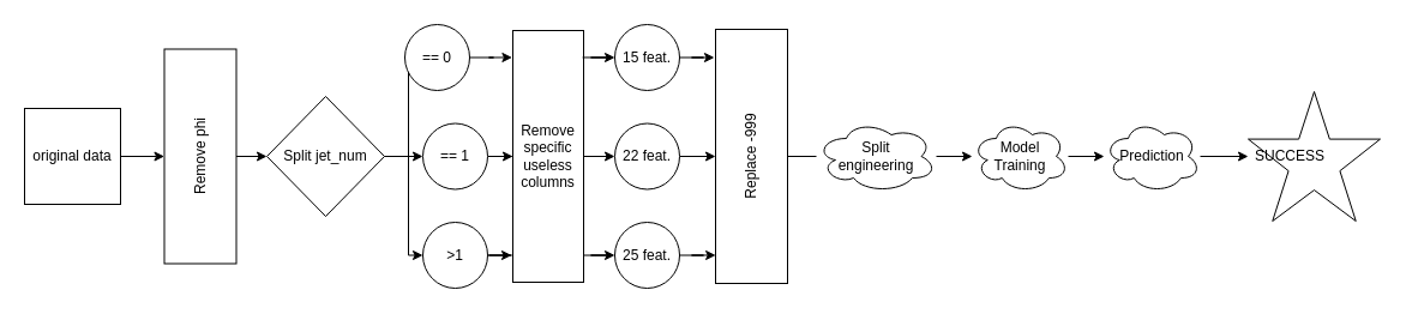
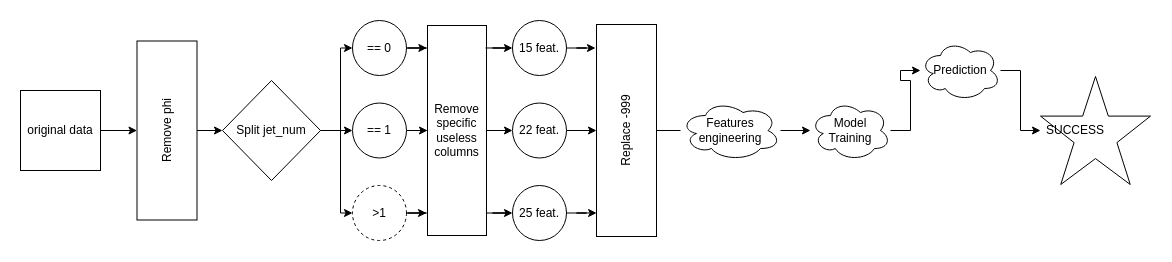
  <mxCell id="0" />
  <mxCell id="1" parent="0" />
  <mxCell id="2" value="&lt;div&gt;original data&lt;/div&gt;" style="whiteSpace=wrap;html=1;aspect=fixed;" parent="1" vertex="1"><mxGeometry x="20" y="90" width="80" height="80" as="geometry" /></mxCell>
  <mxCell id="3" value="Remove phi" style="rounded=0;whiteSpace=wrap;html=1;rotation=-90;" parent="1" vertex="1"><mxGeometry x="77" y="100" width="179" height="60" as="geometry" /></mxCell>
  <mxCell id="4" value="" style="edgeStyle=orthogonalEdgeStyle;rounded=0;orthogonalLoop=1;jettySize=auto;html=1;exitX=1;exitY=0.5;exitDx=0;exitDy=0;" parent="1" source="2" target="3" edge="1"><mxGeometry relative="1" as="geometry"><mxPoint x="164.998" y="130.333" as="sourcePoint" /></mxGeometry></mxCell>
  <mxCell id="5" value="" style="edgeStyle=orthogonalEdgeStyle;rounded=0;orthogonalLoop=1;jettySize=auto;html=1;endArrow=classic;endFill=1;" parent="1" source="8" target="12" edge="1"><mxGeometry relative="1" as="geometry"><mxPoint x="669" y="130" as="targetPoint" /></mxGeometry></mxCell>
  <mxCell id="6" style="edgeStyle=orthogonalEdgeStyle;rounded=0;orthogonalLoop=1;jettySize=auto;html=1;entryX=0;entryY=0.5;entryDx=0;entryDy=0;endArrow=classic;endFill=1;" parent="1" source="8" target="16" edge="1"><mxGeometry relative="1" as="geometry"><Array as="points"><mxPoint x="340" y="130" /><mxPoint x="340" y="47" /></Array></mxGeometry></mxCell>
  <mxCell id="7" style="edgeStyle=orthogonalEdgeStyle;rounded=0;orthogonalLoop=1;jettySize=auto;html=1;entryX=0;entryY=0.5;entryDx=0;entryDy=0;endArrow=classic;endFill=1;" parent="1" source="8" target="14" edge="1"><mxGeometry relative="1" as="geometry"><Array as="points"><mxPoint x="340" y="130" /><mxPoint x="340" y="213" /></Array></mxGeometry></mxCell>
  <mxCell id="8" value="Split jet_num" style="rhombus;whiteSpace=wrap;html=1;" parent="1" vertex="1"><mxGeometry x="222" y="80" width="98" height="100" as="geometry" /></mxCell>
  <mxCell id="9" style="edgeStyle=orthogonalEdgeStyle;rounded=0;orthogonalLoop=1;jettySize=auto;html=1;" parent="1" source="3" target="8" edge="1"><mxGeometry relative="1" as="geometry"><mxPoint x="310.998" y="130.333" as="sourcePoint" /></mxGeometry></mxCell>
  <mxCell id="10" value="&lt;div&gt;Remove specific useless columns&lt;/div&gt;" style="rounded=0;whiteSpace=wrap;html=1;direction=south;" parent="1" vertex="1"><mxGeometry x="427" y="25" width="59" height="210" as="geometry" /></mxCell>
  <mxCell id="11" value="" style="edgeStyle=orthogonalEdgeStyle;rounded=0;orthogonalLoop=1;jettySize=auto;html=1;endArrow=classic;endFill=1;" parent="1" source="12" target="10" edge="1"><mxGeometry relative="1" as="geometry" /></mxCell>
  <mxCell id="12" value="== 1" style="ellipse;whiteSpace=wrap;html=1;aspect=fixed;direction=south;" parent="1" vertex="1"><mxGeometry x="352" y="102.5" width="54" height="55" as="geometry" /></mxCell>
  <mxCell id="13" style="edgeStyle=orthogonalEdgeStyle;rounded=0;orthogonalLoop=1;jettySize=auto;html=1;entryX=0.893;entryY=1.017;entryDx=0;entryDy=0;entryPerimeter=0;endArrow=classic;endFill=1;" parent="1" source="14" target="10" edge="1"><mxGeometry relative="1" as="geometry" /></mxCell>
- <mxCell id="14" value="&lt;div&gt;&amp;gt;1&lt;/div&gt;" style="ellipse;whiteSpace=wrap;html=1;aspect=fixed;" parent="1" vertex="1"><mxGeometry x="352" y="185" width="54" height="55" as="geometry" /></mxCell>
+ <mxCell id="14" value="&lt;div&gt;&amp;gt;1&lt;/div&gt;" style="ellipse;whiteSpace=wrap;html=1;aspect=fixed;dashed=1;" parent="1" vertex="1"><mxGeometry x="352" y="185" width="54" height="55" as="geometry" /></mxCell>
  <mxCell id="15" style="edgeStyle=orthogonalEdgeStyle;rounded=0;orthogonalLoop=1;jettySize=auto;html=1;endArrow=classic;endFill=1;entryX=0.107;entryY=1.01;entryDx=0;entryDy=0;entryPerimeter=0;" parent="1" source="16" target="10" edge="1"><mxGeometry relative="1" as="geometry"><mxPoint x="750" y="60" as="targetPoint" /></mxGeometry></mxCell>
- <mxCell id="16" value="&lt;div&gt;== 0&lt;/div&gt;" style="ellipse;whiteSpace=wrap;html=1;aspect=fixed;" parent="1" vertex="1"><mxGeometry x="337" y="20" width="54" height="55" as="geometry" /></mxCell>
+ <mxCell id="16" value="&lt;div&gt;== 0&lt;/div&gt;" style="ellipse;whiteSpace=wrap;html=1;aspect=fixed;" parent="1" vertex="1"><mxGeometry x="352" y="20" width="54" height="55" as="geometry" /></mxCell>
  <mxCell id="17" style="edgeStyle=orthogonalEdgeStyle;rounded=0;orthogonalLoop=1;jettySize=auto;html=1;endArrow=classic;endFill=1;exitX=0.107;exitY=0.015;exitDx=0;exitDy=0;exitPerimeter=0;" parent="1" source="10" target="19" edge="1"><mxGeometry relative="1" as="geometry" /></mxCell>
  <mxCell id="18" style="edgeStyle=orthogonalEdgeStyle;rounded=0;orthogonalLoop=1;jettySize=auto;html=1;entryX=0.111;entryY=1.017;entryDx=0;entryDy=0;entryPerimeter=0;endArrow=classic;endFill=1;" parent="1" source="19" target="27" edge="1"><mxGeometry relative="1" as="geometry" /></mxCell>
  <mxCell id="19" value="&lt;div&gt;15 feat.&lt;/div&gt;" style="ellipse;whiteSpace=wrap;html=1;aspect=fixed;" parent="1" vertex="1"><mxGeometry x="512" y="20" width="54" height="55" as="geometry" /></mxCell>
  <mxCell id="20" value="" style="edgeStyle=orthogonalEdgeStyle;rounded=0;orthogonalLoop=1;jettySize=auto;html=1;endArrow=classic;endFill=1;" parent="1" source="10" target="22" edge="1"><mxGeometry relative="1" as="geometry" /></mxCell>
  <mxCell id="21" style="edgeStyle=orthogonalEdgeStyle;rounded=0;orthogonalLoop=1;jettySize=auto;html=1;endArrow=classic;endFill=1;" parent="1" source="22" target="27" edge="1"><mxGeometry relative="1" as="geometry" /></mxCell>
  <mxCell id="22" value="&lt;div&gt;22 feat.&lt;/div&gt;" style="ellipse;whiteSpace=wrap;html=1;aspect=fixed;" parent="1" vertex="1"><mxGeometry x="512" y="102.5" width="54" height="55" as="geometry" /></mxCell>
  <mxCell id="23" style="edgeStyle=orthogonalEdgeStyle;rounded=0;orthogonalLoop=1;jettySize=auto;html=1;endArrow=classic;endFill=1;exitX=0.893;exitY=0.002;exitDx=0;exitDy=0;exitPerimeter=0;" parent="1" source="10" target="25" edge="1"><mxGeometry relative="1" as="geometry" /></mxCell>
  <mxCell id="24" style="edgeStyle=orthogonalEdgeStyle;rounded=0;orthogonalLoop=1;jettySize=auto;html=1;entryX=0.889;entryY=0.998;entryDx=0;entryDy=0;entryPerimeter=0;endArrow=classic;endFill=1;" parent="1" source="25" target="27" edge="1"><mxGeometry relative="1" as="geometry" /></mxCell>
  <mxCell id="25" value="&lt;div&gt;25 feat.&lt;/div&gt;" style="ellipse;whiteSpace=wrap;html=1;aspect=fixed;" parent="1" vertex="1"><mxGeometry x="512" y="185" width="54" height="55" as="geometry" /></mxCell>
  <mxCell id="26" style="edgeStyle=orthogonalEdgeStyle;rounded=0;orthogonalLoop=1;jettySize=auto;html=1;endArrow=none;endFill=1;" parent="1" source="27" target="29" edge="1"><mxGeometry relative="1" as="geometry" /></mxCell>
  <mxCell id="27" value="Replace -999" style="rounded=0;whiteSpace=wrap;html=1;direction=west;rotation=-90;" parent="1" vertex="1"><mxGeometry x="520" y="100" width="212" height="60" as="geometry" /></mxCell>
  <mxCell id="28" value="" style="edgeStyle=orthogonalEdgeStyle;rounded=0;orthogonalLoop=1;jettySize=auto;html=1;endArrow=classic;endFill=1;" parent="1" source="29" target="31" edge="1"><mxGeometry relative="1" as="geometry" /></mxCell>
- <mxCell id="29" value="&lt;div&gt;Split&lt;/div&gt;&lt;div&gt;engineering&lt;/div&gt;" style="ellipse;shape=cloud;whiteSpace=wrap;html=1;" parent="1" vertex="1"><mxGeometry x="680" y="100" width="100" height="60" as="geometry" /></mxCell>
+ <mxCell id="29" value="&lt;div&gt;Features&lt;/div&gt;&lt;div&gt;engineering&lt;/div&gt;" style="ellipse;shape=cloud;whiteSpace=wrap;html=1;" parent="1" vertex="1"><mxGeometry x="680" y="100" width="100" height="60" as="geometry" /></mxCell>
  <mxCell id="30" value="" style="edgeStyle=orthogonalEdgeStyle;rounded=0;orthogonalLoop=1;jettySize=auto;html=1;endArrow=classic;endFill=1;" parent="1" source="31" target="33" edge="1"><mxGeometry relative="1" as="geometry" /></mxCell>
  <mxCell id="31" value="&lt;div&gt;Model Training&lt;/div&gt;" style="ellipse;shape=cloud;whiteSpace=wrap;html=1;" parent="1" vertex="1"><mxGeometry x="810" y="100" width="80" height="60" as="geometry" /></mxCell>
  <mxCell id="32" value="" style="edgeStyle=orthogonalEdgeStyle;rounded=0;orthogonalLoop=1;jettySize=auto;html=1;endArrow=classic;endFill=1;" parent="1" source="33" target="35" edge="1"><mxGeometry relative="1" as="geometry" /></mxCell>
- <mxCell id="33" value="Prediction" style="ellipse;shape=cloud;whiteSpace=wrap;html=1;" parent="1" vertex="1"><mxGeometry x="920" y="100" width="80" height="60" as="geometry" /></mxCell>
+ <mxCell id="33" value="Prediction" style="ellipse;shape=cloud;whiteSpace=wrap;html=1;" parent="1" vertex="1"><mxGeometry x="920" y="40" width="80" height="60" as="geometry" /></mxCell>
  <mxCell id="34" value="" style="group" parent="1" vertex="1" connectable="0"><mxGeometry x="1040" y="76" width="110" height="108" as="geometry" /></mxCell>
  <mxCell id="35" value="" style="verticalLabelPosition=bottom;verticalAlign=top;html=1;shape=mxgraph.basic.star" parent="34" vertex="1"><mxGeometry width="110" height="108" as="geometry" /></mxCell>
  <mxCell id="36" value="SUCCESS" style="text;html=1;strokeColor=none;fillColor=none;align=center;verticalAlign=middle;whiteSpace=wrap;rounded=0;" parent="34" vertex="1"><mxGeometry x="15" y="44" width="40" height="20" as="geometry" /></mxCell>
